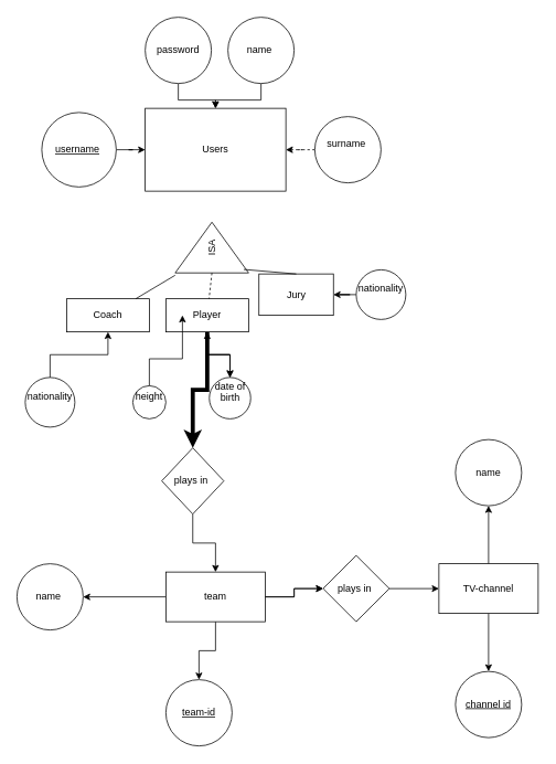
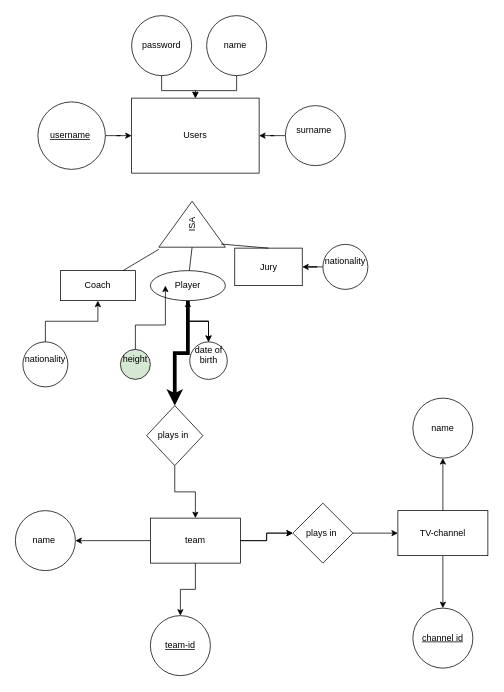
  <mxCell id="0" />
  <mxCell id="1" parent="0" />
  <mxCell id="2" value="Users" style="rounded=0;whiteSpace=wrap;html=1;" vertex="1" parent="1"><mxGeometry x="175" y="130" width="170" height="100" as="geometry" /></mxCell>
  <mxCell id="3" value="Coach" style="rounded=0;whiteSpace=wrap;html=1;" vertex="1" parent="1"><mxGeometry x="80" y="360" width="100" height="40" as="geometry" /></mxCell>
  <mxCell id="4" value="" style="edgeStyle=orthogonalEdgeStyle;rounded=0;orthogonalLoop=1;jettySize=auto;html=1;" edge="1" parent="1" source="7" target="16"><mxGeometry relative="1" as="geometry" /></mxCell>
  <mxCell id="5" value="" style="edgeStyle=orthogonalEdgeStyle;rounded=0;orthogonalLoop=1;jettySize=auto;html=1;" edge="1" parent="1" source="7" target="16"><mxGeometry relative="1" as="geometry" /></mxCell>
  <mxCell id="6" style="edgeStyle=orthogonalEdgeStyle;rounded=0;orthogonalLoop=1;jettySize=auto;html=1;strokeColor=#000000;strokeWidth=5;" edge="1" parent="1" source="7" target="44"><mxGeometry relative="1" as="geometry" /></mxCell>
- <mxCell id="7" value="Player" style="rounded=0;whiteSpace=wrap;html=1;" vertex="1" parent="1"><mxGeometry x="200" y="360" width="100" height="40" as="geometry" /></mxCell>
+ <mxCell id="7" value="Player" style="ellipse;whiteSpace=wrap;html=1;" vertex="1" parent="1"><mxGeometry x="200" y="360" width="100" height="40" as="geometry" /></mxCell>
  <mxCell id="8" value="Jury" style="rounded=0;whiteSpace=wrap;html=1;" vertex="1" parent="1"><mxGeometry x="312.5" y="330" width="90" height="50" as="geometry" /></mxCell>
  <mxCell id="9" value="ISA" style="triangle;whiteSpace=wrap;html=1;rotation=-90;" vertex="1" parent="1"><mxGeometry x="225" y="253.75" width="61.25" height="88.75" as="geometry" /></mxCell>
  <mxCell id="10" value="" style="edgeStyle=orthogonalEdgeStyle;rounded=0;orthogonalLoop=1;jettySize=auto;html=1;" edge="1" parent="1" source="11" target="2"><mxGeometry relative="1" as="geometry" /></mxCell>
  <mxCell id="11" value="&lt;u&gt;username&lt;/u&gt;&amp;nbsp;" style="ellipse;whiteSpace=wrap;html=1;aspect=fixed;" vertex="1" parent="1"><mxGeometry x="50" y="135" width="90" height="90" as="geometry" /></mxCell>
- <mxCell id="12" value="height&lt;div&gt;&lt;br&gt;&lt;/div&gt;" style="ellipse;whiteSpace=wrap;html=1;aspect=fixed;" vertex="1" parent="1"><mxGeometry x="160" y="465" width="40" height="40" as="geometry" /></mxCell>
+ <mxCell id="12" value="height&lt;div&gt;&lt;br&gt;&lt;/div&gt;" style="ellipse;whiteSpace=wrap;html=1;aspect=fixed;fillColor=#d5e8d4;" vertex="1" parent="1"><mxGeometry x="160" y="465" width="40" height="40" as="geometry" /></mxCell>
  <mxCell id="13" style="edgeStyle=orthogonalEdgeStyle;rounded=0;orthogonalLoop=1;jettySize=auto;html=1;" edge="1" parent="1" source="14" target="3"><mxGeometry relative="1" as="geometry" /></mxCell>
  <mxCell id="14" value="nationality&lt;div&gt;&lt;br&gt;&lt;/div&gt;" style="ellipse;whiteSpace=wrap;html=1;aspect=fixed;" vertex="1" parent="1"><mxGeometry x="30" y="455" width="60" height="60" as="geometry" /></mxCell>
  <mxCell id="15" value="" style="edgeStyle=orthogonalEdgeStyle;rounded=0;orthogonalLoop=1;jettySize=auto;html=1;" edge="1" parent="1" source="16" target="7"><mxGeometry relative="1" as="geometry" /></mxCell>
  <mxCell id="16" value="date of birth&lt;div&gt;&lt;br&gt;&lt;/div&gt;" style="ellipse;whiteSpace=wrap;html=1;aspect=fixed;" vertex="1" parent="1"><mxGeometry x="252.5" y="455" width="50" height="50" as="geometry" /></mxCell>
  <mxCell id="17" value="" style="edgeStyle=orthogonalEdgeStyle;rounded=0;orthogonalLoop=1;jettySize=auto;html=1;" edge="1" parent="1" source="18" target="8"><mxGeometry relative="1" as="geometry" /></mxCell>
  <mxCell id="18" value="nationality&lt;div&gt;&lt;br&gt;&lt;/div&gt;" style="ellipse;whiteSpace=wrap;html=1;aspect=fixed;" vertex="1" parent="1"><mxGeometry x="430" y="325" width="60" height="60" as="geometry" /></mxCell>
  <mxCell id="19" value="" style="edgeStyle=orthogonalEdgeStyle;rounded=0;orthogonalLoop=1;jettySize=auto;html=1;" edge="1" parent="1" source="20" target="2"><mxGeometry relative="1" as="geometry" /></mxCell>
  <mxCell id="20" value="name&amp;nbsp;" style="ellipse;whiteSpace=wrap;html=1;aspect=fixed;" vertex="1" parent="1"><mxGeometry x="275" width="80" height="80" as="geometry" y="20" /></mxCell>
  <mxCell id="21" value="" style="edgeStyle=orthogonalEdgeStyle;rounded=0;orthogonalLoop=1;jettySize=auto;html=1;" edge="1" parent="1" source="22" target="2"><mxGeometry relative="1" as="geometry" /></mxCell>
  <mxCell id="22" value="password" style="ellipse;whiteSpace=wrap;html=1;aspect=fixed;" vertex="1" parent="1"><mxGeometry x="175" width="80" height="80" as="geometry" y="20" /></mxCell>
  <mxCell id="23" value="" style="endArrow=none;html=1;rounded=0;entryX=0.5;entryY=0;entryDx=0;entryDy=0;exitX=0.068;exitY=0.934;exitDx=0;exitDy=0;exitPerimeter=0;" edge="1" parent="1" source="9" target="8"><mxGeometry width="50" height="50" relative="1" as="geometry"><mxPoint x="330" y="380" as="sourcePoint" /><mxPoint x="380" y="330" as="targetPoint" /></mxGeometry></mxCell>
- <mxCell id="24" value="" style="endArrow=none;html=1;rounded=0;exitX=0;exitY=0.5;exitDx=0;exitDy=0;dashed=1;" edge="1" parent="1" source="9" target="7"><mxGeometry width="50" height="50" relative="1" as="geometry"><mxPoint x="330" y="380" as="sourcePoint" /><mxPoint x="380" y="330" as="targetPoint" /></mxGeometry></mxCell>
+ <mxCell id="24" value="" style="endArrow=none;html=1;rounded=0;exitX=0;exitY=0.5;exitDx=0;exitDy=0;" edge="1" parent="1" source="9" target="7"><mxGeometry width="50" height="50" relative="1" as="geometry"><mxPoint x="330" y="380" as="sourcePoint" /><mxPoint x="380" y="330" as="targetPoint" /></mxGeometry></mxCell>
  <mxCell id="25" value="" style="endArrow=none;html=1;rounded=0;exitX=-0.047;exitY=-0.001;exitDx=0;exitDy=0;exitPerimeter=0;" edge="1" parent="1" source="9" target="3"><mxGeometry width="50" height="50" relative="1" as="geometry"><mxPoint x="330" y="380" as="sourcePoint" /><mxPoint x="380" y="330" as="targetPoint" /></mxGeometry></mxCell>
- <mxCell id="26" value="" style="edgeStyle=orthogonalEdgeStyle;rounded=0;orthogonalLoop=1;jettySize=auto;html=1;dashed=1;" edge="1" parent="1" source="27" target="2"><mxGeometry relative="1" as="geometry" /></mxCell>
+ <mxCell id="26" value="" style="edgeStyle=orthogonalEdgeStyle;rounded=0;orthogonalLoop=1;jettySize=auto;html=1;" edge="1" parent="1" source="27" target="2"><mxGeometry relative="1" as="geometry" /></mxCell>
  <mxCell id="27" value="surname&amp;nbsp;&lt;div&gt;&lt;br&gt;&lt;/div&gt;" style="ellipse;whiteSpace=wrap;html=1;aspect=fixed;" vertex="1" parent="1"><mxGeometry x="380" y="140" width="80" height="80" as="geometry" /></mxCell>
  <mxCell id="28" style="edgeStyle=orthogonalEdgeStyle;rounded=0;orthogonalLoop=1;jettySize=auto;html=1;entryX=0.2;entryY=0.5;entryDx=0;entryDy=0;entryPerimeter=0;" edge="1" parent="1" source="12" target="7"><mxGeometry relative="1" as="geometry" /></mxCell>
  <mxCell id="29" value="" style="edgeStyle=orthogonalEdgeStyle;rounded=0;orthogonalLoop=1;jettySize=auto;html=1;" edge="1" parent="1" source="32" target="33"><mxGeometry relative="1" as="geometry" /></mxCell>
  <mxCell id="30" value="" style="edgeStyle=orthogonalEdgeStyle;rounded=0;orthogonalLoop=1;jettySize=auto;html=1;" edge="1" parent="1" source="32" target="34"><mxGeometry relative="1" as="geometry" /></mxCell>
  <mxCell id="31" value="" style="edgeStyle=orthogonalEdgeStyle;rounded=0;orthogonalLoop=1;jettySize=auto;html=1;" edge="1" parent="1" source="32" target="37"><mxGeometry relative="1" as="geometry" /></mxCell>
  <mxCell id="32" value="team" style="rounded=0;whiteSpace=wrap;html=1;" vertex="1" parent="1"><mxGeometry x="200" y="690" width="120" height="60" as="geometry" /></mxCell>
  <mxCell id="33" value="name&amp;nbsp;" style="ellipse;whiteSpace=wrap;html=1;rounded=0;" vertex="1" parent="1"><mxGeometry x="20" y="680" width="80" height="80" as="geometry" /></mxCell>
  <mxCell id="34" value="&lt;u&gt;team-id&lt;/u&gt;" style="ellipse;whiteSpace=wrap;html=1;rounded=0;" vertex="1" parent="1"><mxGeometry x="200" y="820" width="80" height="80" as="geometry" /></mxCell>
  <mxCell id="35" value="" style="edgeStyle=orthogonalEdgeStyle;rounded=0;orthogonalLoop=1;jettySize=auto;html=1;" edge="1" parent="1" source="32" target="37"><mxGeometry relative="1" as="geometry"><mxPoint x="320" y="720" as="sourcePoint" /><mxPoint x="520" y="710" as="targetPoint" /></mxGeometry></mxCell>
  <mxCell id="36" value="" style="edgeStyle=orthogonalEdgeStyle;rounded=0;orthogonalLoop=1;jettySize=auto;html=1;" edge="1" parent="1" source="37" target="40"><mxGeometry relative="1" as="geometry" /></mxCell>
  <mxCell id="37" value="plays in&amp;nbsp;" style="rhombus;whiteSpace=wrap;html=1;rounded=0;" vertex="1" parent="1"><mxGeometry x="390" y="670" width="80" height="80" as="geometry" /></mxCell>
  <mxCell id="38" value="" style="edgeStyle=orthogonalEdgeStyle;rounded=0;orthogonalLoop=1;jettySize=auto;html=1;" edge="1" parent="1" source="40" target="41"><mxGeometry relative="1" as="geometry" /></mxCell>
  <mxCell id="39" value="" style="edgeStyle=orthogonalEdgeStyle;rounded=0;orthogonalLoop=1;jettySize=auto;html=1;" edge="1" parent="1" source="40" target="42"><mxGeometry relative="1" as="geometry" /></mxCell>
  <mxCell id="40" value="TV-channel" style="whiteSpace=wrap;html=1;rounded=0;" vertex="1" parent="1"><mxGeometry x="530" y="680" width="120" height="60" as="geometry" /></mxCell>
  <mxCell id="41" value="&lt;u&gt;channel id&lt;/u&gt;" style="ellipse;whiteSpace=wrap;html=1;rounded=0;" vertex="1" parent="1"><mxGeometry x="550" y="810" width="80" height="80" as="geometry" /></mxCell>
  <mxCell id="42" value="name" style="ellipse;whiteSpace=wrap;html=1;rounded=0;" vertex="1" parent="1"><mxGeometry x="550" y="530" width="80" height="80" as="geometry" /></mxCell>
  <mxCell id="43" style="edgeStyle=orthogonalEdgeStyle;rounded=0;orthogonalLoop=1;jettySize=auto;html=1;" edge="1" parent="1" source="44" target="32"><mxGeometry relative="1" as="geometry" /></mxCell>
  <mxCell id="44" value="plays in&amp;nbsp;" style="rhombus;whiteSpace=wrap;html=1;" vertex="1" parent="1"><mxGeometry x="195" y="540" width="75" height="80" as="geometry" /></mxCell>
